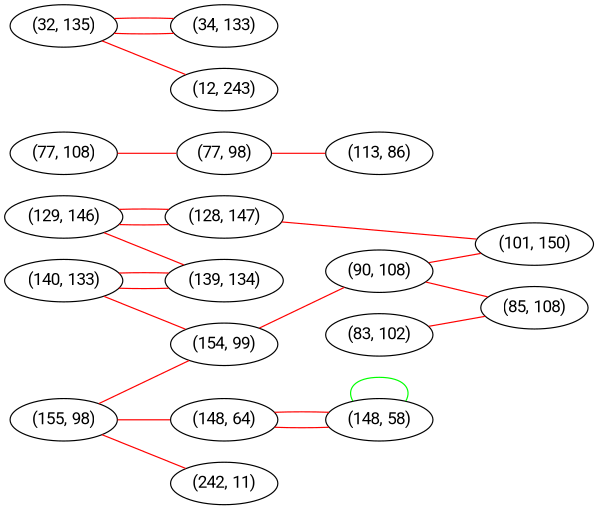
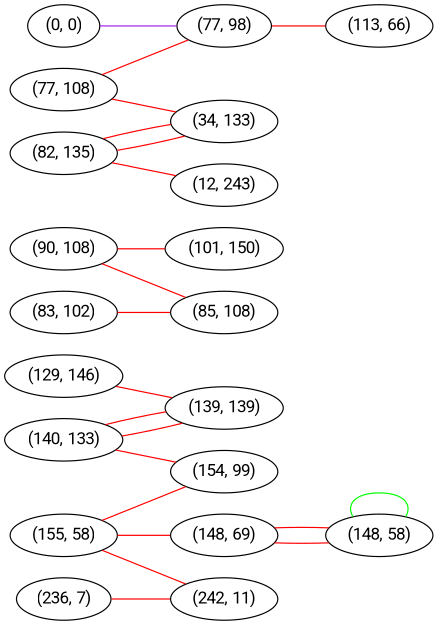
  graph {
    fontname=Roboto
    rankdir=LR
    node [fontname=Roboto]
    edge [color=red fontname=Roboto weight=1]
    "(129, 146)"
-   "(128, 147)"
-   "(139, 134)"
+   "(139, 134)" [label="(139, 139)"]
    "(101, 150)"
    "(77, 108)"
    "(77, 98)"
    "(34, 133)"
-   "(113, 66)" [label="(113, 86)"]
+   "(113, 66)"
+   "(0, 0)"
    "(83, 102)"
    "(85, 108)"
-   "(155, 98)"
+   "(155, 98)" [label="(155, 58)"]
    "(154, 99)"
-   "(148, 69)" [label="(148, 64)"]
+   "(148, 69)"
    "(242, 11)"
    "(90, 108)"
    n17 [label="(148, 58)"]
+   "(236, 7)"
    "(140, 133)"
-   "(32, 135)"
+   "(32, 135)" [label="(82, 135)"]
    "(12, 243)"
-   "(129, 146)" -- "(128, 147)"
-   "(129, 146)" -- "(128, 147)"
    "(129, 146)" -- "(139, 134)"
-   "(128, 147)" -- "(101, 150)"
    "(77, 108)" -- "(77, 98)"
+   "(77, 108)" -- "(34, 133)"
    "(77, 98)" -- "(113, 66)"
+   "(0, 0)" -- "(77, 98)" [color=purple weight=4]
    "(83, 102)" -- "(85, 108)"
    "(155, 98)" -- "(154, 99)"
    "(155, 98)" -- "(148, 69)"
    "(155, 98)" -- "(242, 11)"
-   "(154, 99)" -- "(90, 108)"
    "(148, 69)" -- n17
    "(148, 69)" -- n17
    "(90, 108)" -- "(101, 150)"
    "(90, 108)" -- "(85, 108)"
    n17 -- n17 [color=green weight=2]
+   "(236, 7)" -- "(242, 11)"
    "(140, 133)" -- "(139, 134)"
    "(140, 133)" -- "(139, 134)"
    "(140, 133)" -- "(154, 99)"
    "(32, 135)" -- "(34, 133)"
    "(32, 135)" -- "(34, 133)"
    "(32, 135)" -- "(12, 243)"
  }
